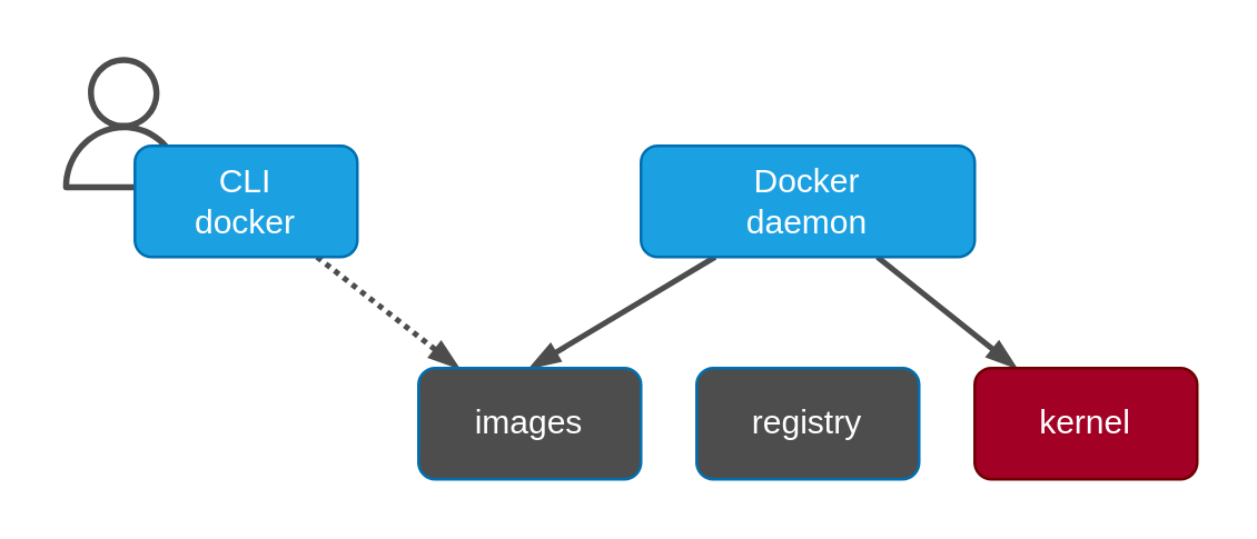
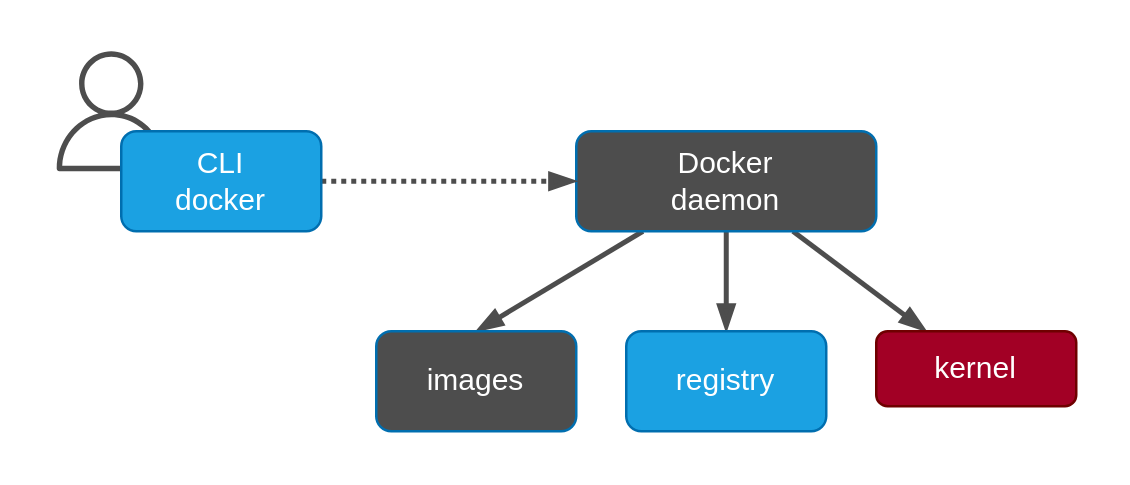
  <mxCell id="0" />
  <mxCell id="1" parent="0" />
  <mxCell id="2" value="" style="outlineConnect=0;fontColor=#232F3E;gradientColor=none;fillColor=#4D4D4D;strokeColor=none;dashed=0;verticalLabelPosition=bottom;verticalAlign=top;align=center;html=1;fontSize=12;fontStyle=0;aspect=fixed;pointerEvents=1;shape=mxgraph.aws4.user;rounded=1;" parent="1" vertex="1"><mxGeometry x="20" y="20" width="48" height="48" as="geometry" /></mxCell>
  <mxCell id="3" style="edgeStyle=none;rounded=0;orthogonalLoop=1;jettySize=auto;html=1;endArrow=blockThin;endFill=1;strokeColor=#4D4D4D;strokeWidth=2;fontColor=#FFFFFF;entryX=0.5;entryY=0;entryDx=0;entryDy=0;" parent="1" source="6" target="10" edge="1"><mxGeometry relative="1" as="geometry" /></mxCell>
  <mxCell id="4" style="edgeStyle=none;rounded=0;orthogonalLoop=1;jettySize=auto;html=1;endArrow=blockThin;endFill=1;strokeColor=#4D4D4D;strokeWidth=2;fontColor=#FFFFFF;" parent="1" source="6" target="11" edge="1"><mxGeometry relative="1" as="geometry" /></mxCell>
- <mxCell id="6" value="Docker&lt;br&gt;daemon" style="rounded=1;whiteSpace=wrap;html=1;strokeColor=#006EAF;fillColor=#1ba1e2;fontColor=#ffffff;" parent="1" vertex="1"><mxGeometry x="230" y="52" width="120" height="40" as="geometry" /></mxCell>
- <mxCell id="7" value="" style="edgeStyle=none;rounded=0;orthogonalLoop=1;jettySize=auto;html=1;endArrow=blockThin;endFill=1;strokeColor=#4D4D4D;strokeWidth=2;fontColor=#FFFFFF;dashed=1;dashPattern=1 1;" parent="1" source="8" target="10" edge="1"><mxGeometry relative="1" as="geometry" /></mxCell>
+ <mxCell id="5" style="edgeStyle=none;rounded=0;orthogonalLoop=1;jettySize=auto;html=1;endArrow=blockThin;endFill=1;strokeColor=#4D4D4D;strokeWidth=2;fontColor=#FFFFFF;" parent="1" source="6" target="9" edge="1"><mxGeometry relative="1" as="geometry" /></mxCell>
+ <mxCell id="6" value="Docker&lt;br&gt;daemon" style="rounded=1;whiteSpace=wrap;html=1;strokeColor=#006EAF;fillColor=#4d4d4d;fontColor=#ffffff;" parent="1" vertex="1"><mxGeometry x="230" y="52" width="120" height="40" as="geometry" /></mxCell>
+ <mxCell id="7" value="" style="edgeStyle=none;rounded=0;orthogonalLoop=1;jettySize=auto;html=1;endArrow=blockThin;endFill=1;strokeColor=#4D4D4D;strokeWidth=2;fontColor=#FFFFFF;dashed=1;dashPattern=1 1;" parent="1" source="8" target="6" edge="1"><mxGeometry relative="1" as="geometry" /></mxCell>
  <mxCell id="8" value="CLI&lt;br&gt;docker" style="rounded=1;whiteSpace=wrap;html=1;strokeColor=#006EAF;fillColor=#1ba1e2;fontColor=#ffffff;" parent="1" vertex="1"><mxGeometry x="48" y="52" width="80" height="40" as="geometry" /></mxCell>
- <mxCell id="9" value="registry" style="rounded=1;whiteSpace=wrap;html=1;strokeColor=#006EAF;fillColor=#4D4D4D;fontColor=#ffffff;" parent="1" vertex="1"><mxGeometry x="250" y="132" width="80" height="40" as="geometry" /></mxCell>
+ <mxCell id="9" value="registry" style="rounded=1;whiteSpace=wrap;html=1;strokeColor=#006EAF;fillColor=#1ba1e2;fontColor=#ffffff;" parent="1" vertex="1"><mxGeometry x="250" y="132" width="80" height="40" as="geometry" /></mxCell>
  <mxCell id="10" value="images" style="rounded=1;whiteSpace=wrap;html=1;strokeColor=#006EAF;fillColor=#4D4D4D;fontColor=#ffffff;" parent="1" vertex="1"><mxGeometry x="150" y="132" width="80" height="40" as="geometry" /></mxCell>
- <mxCell id="11" value="kernel" style="rounded=1;whiteSpace=wrap;html=1;strokeColor=#6F0000;fillColor=#a20025;fontColor=#ffffff;" parent="1" vertex="1"><mxGeometry x="350" y="132" width="80" height="40" as="geometry" /></mxCell>
+ <mxCell id="11" value="kernel" style="rounded=1;whiteSpace=wrap;html=1;strokeColor=#6F0000;fillColor=#a20025;fontColor=#ffffff;" parent="1" vertex="1"><mxGeometry x="350" y="132" width="80" height="30" as="geometry" /></mxCell>
